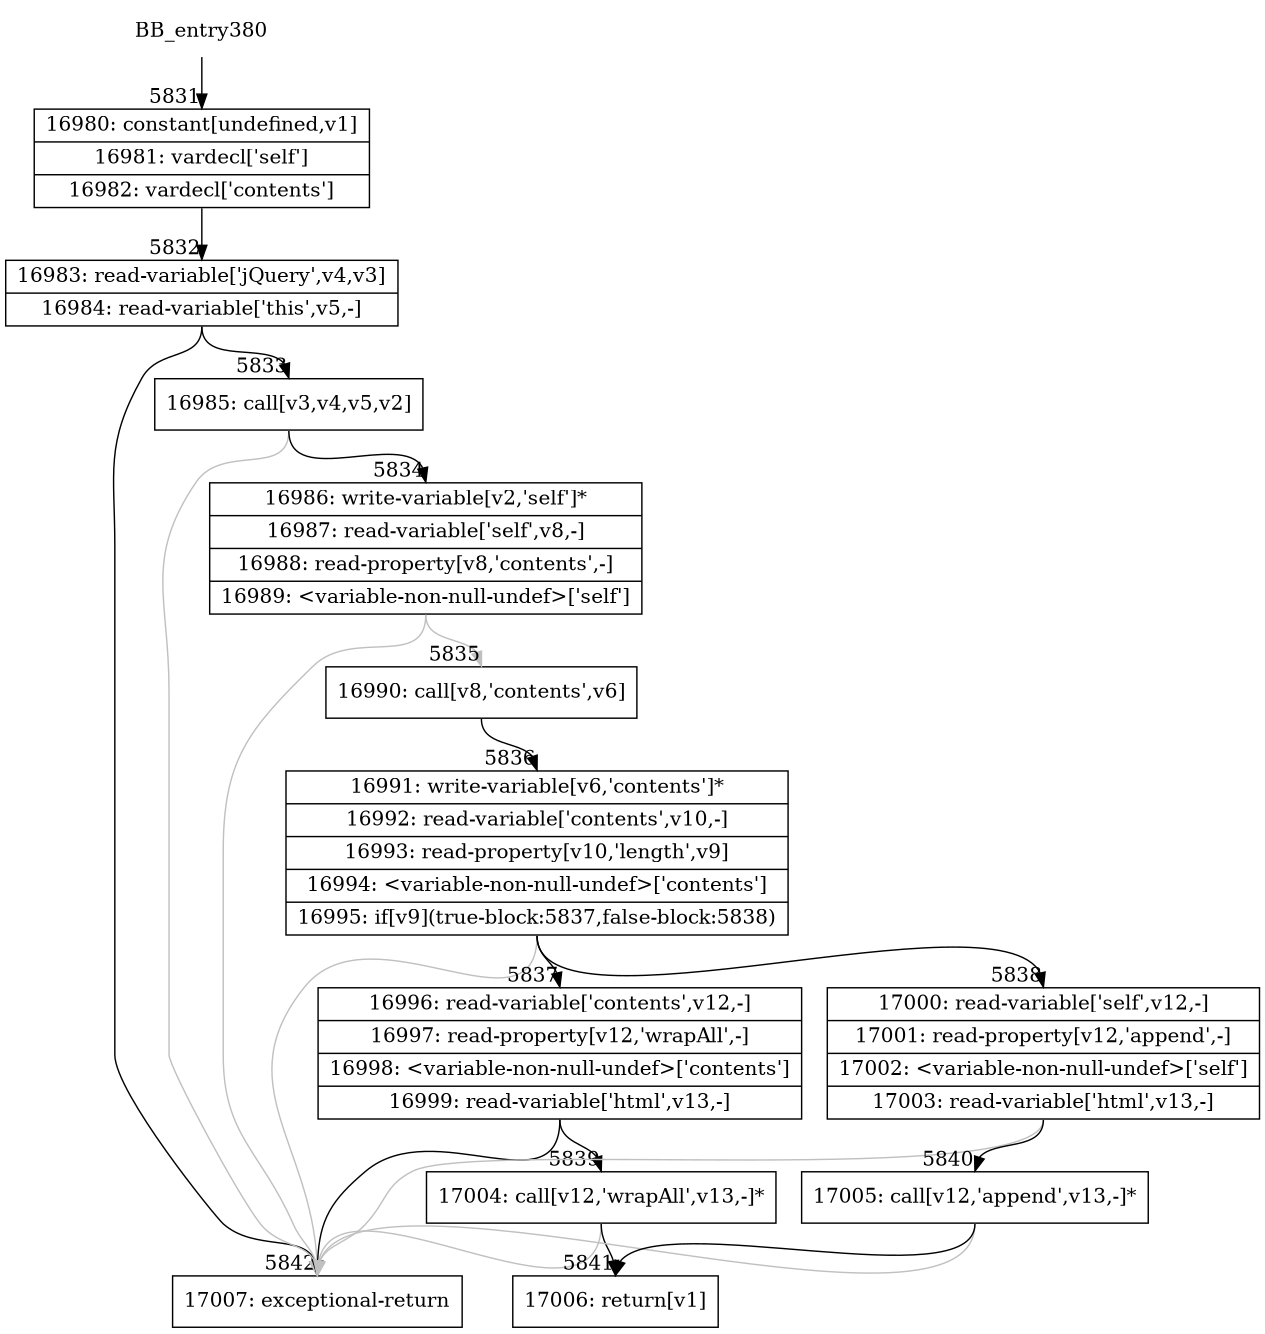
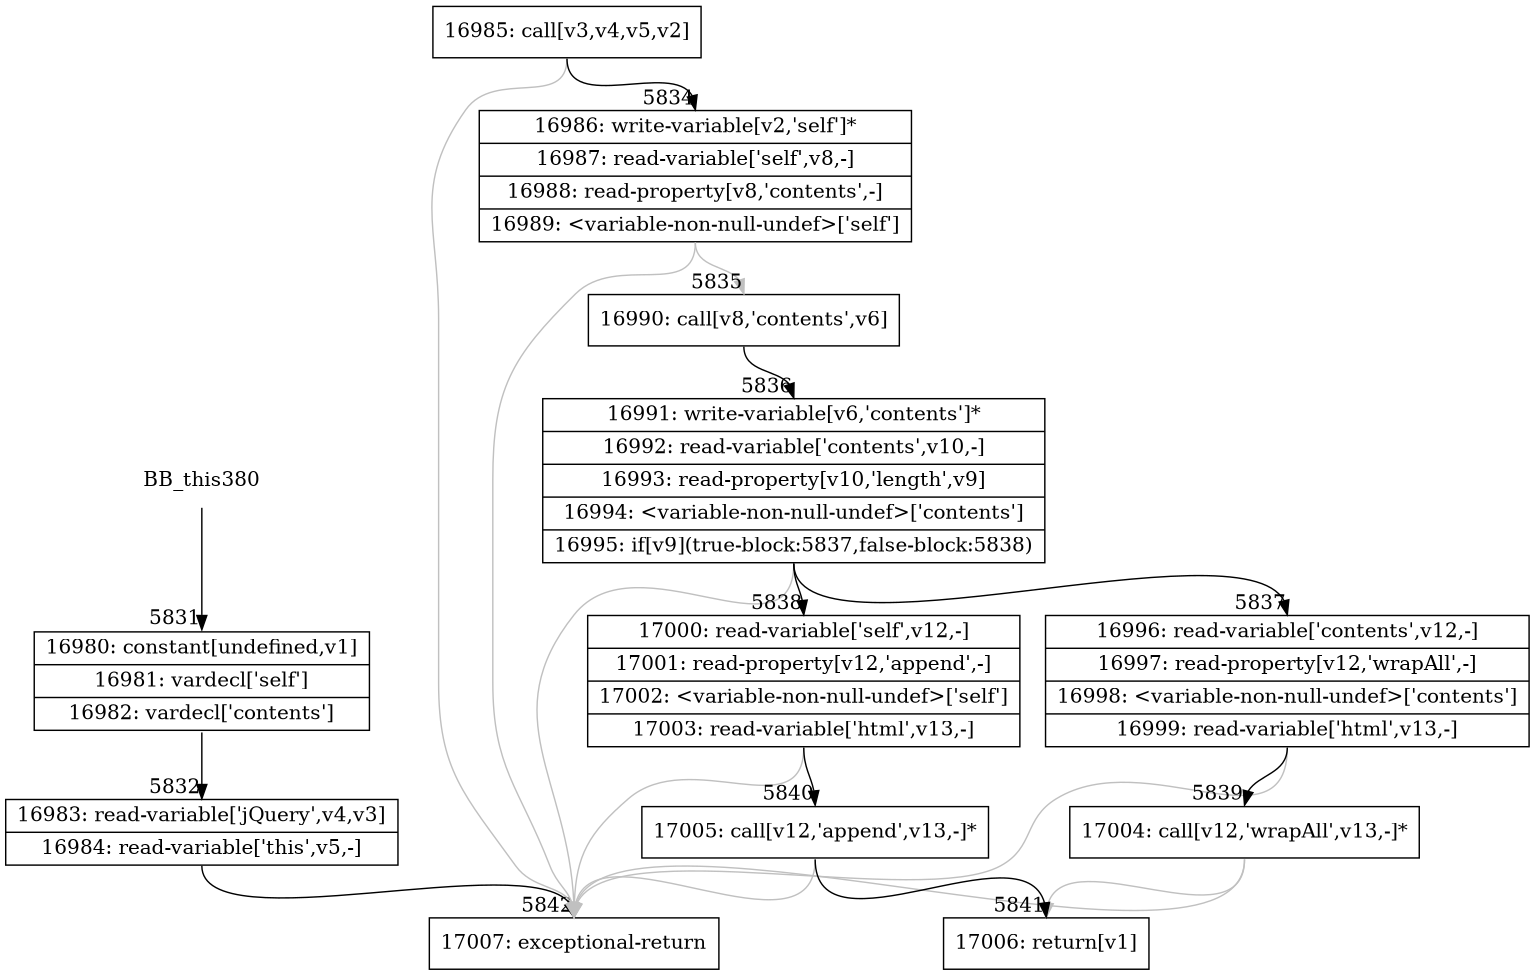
  digraph {
    rankdir=TD
    node [shape=record]
    edge [headport=n tailport=s]
-   BB_entry380 [shape=none]
+   BB_entry380 [shape=none label=BB_this380]
    n2 [label="{16980: constant[undefined,v1]|16981: vardecl['self']|16982: vardecl['contents']}"]
    n3 [label="{16983: read-variable['jQuery',v4,v3]|16984: read-variable['this',v5,-]}"]
    n4 [label="{16985: call[v3,v4,v5,v2]}"]
    n5 [label="{17007: exceptional-return}"]
    n6 [label="{16986: write-variable[v2,'self']*|16987: read-variable['self',v8,-]|16988: read-property[v8,'contents',-]|16989: \<variable-non-null-undef\>['self']}"]
    n7 [label="{16990: call[v8,'contents',v6]}"]
    n8 [label="{16991: write-variable[v6,'contents']*|16992: read-variable['contents',v10,-]|16993: read-property[v10,'length',v9]|16994: \<variable-non-null-undef\>['contents']|16995: if[v9](true-block:5837,false-block:5838)}"]
    n9 [label="{16996: read-variable['contents',v12,-]|16997: read-property[v12,'wrapAll',-]|16998: \<variable-non-null-undef\>['contents']|16999: read-variable['html',v13,-]}"]
    n10 [label="{17000: read-variable['self',v12,-]|17001: read-property[v12,'append',-]|17002: \<variable-non-null-undef\>['self']|17003: read-variable['html',v13,-]}"]
    n11 [label="{17004: call[v12,'wrapAll',v13,-]*}"]
    n12 [label="{17005: call[v12,'append',v13,-]*}"]
    n13 [label="{17006: return[v1]}"]
    BB_entry380 -> n2 [headlabel="    5831"]
    n2 -> n3 [headlabel="      5832"]
-   n3 -> n4 [headlabel="      5833"]
    n3 -> n5 [color=black headlabel="      5842"]
    n4 -> n5 [color=gray]
    n4 -> n6 [headlabel="      5834"]
    n6 -> n5 [color=gray]
    n6 -> n7 [color=gray headlabel="      5835"]
    n7 -> n8 [headlabel="      5836"]
    n8 -> n5 [color=gray]
    n8 -> n9 [headlabel="      5837"]
    n8 -> n10 [headlabel="      5838"]
-   n9 -> n5 [color=black]
+   n9 -> n5 [color=gray]
    n9 -> n11 [headlabel="      5839"]
    n10 -> n5 [color=gray]
    n10 -> n12 [headlabel="      5840"]
    n11 -> n5 [color=gray]
-   n11 -> n13 [headlabel="      5841"]
+   n11 -> n13 [headlabel="      5841" color=gray]
    n12 -> n5 [color=gray]
    n12 -> n13
  }
